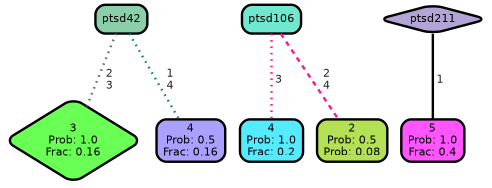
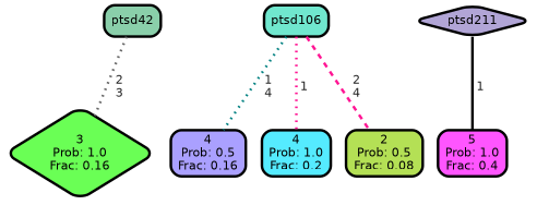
  graph {
    ranksep="0 equally"
    splines=straight
    node [color=black fontcolor=black fontname=helvetica penwidth=3 shape=box style="filled, rounded"]
    edge [color=deeppink fontcolor=grey14 fontname=helvetica fontweight=bold penwidth=3 style=dotted]
    n1 [fillcolor="#6aff55" label="3\nProb: 1.0\nFrac: 0.16" shape=diamond]
    n2 [fillcolor="#8acfaa" label=ptsd42]
    n3 [fillcolor="#aaa0ff" label="4\nProb: 0.5\nFrac: 0.16"]
    n4 [fillcolor="#70e7ce" label=ptsd106]
    n5 [fillcolor="#55ebff" label="4\nProb: 1.0\nFrac: 0.2"]
-   n6 [fillcolor="#b4e055" label="2\nProb: 0.5\nProb: 0.08"]
+   n6 [fillcolor="#b4e055" label="2\nProb: 0.5\nFrac: 0.08"]
    n7 [fillcolor="#b1a5d6" label=ptsd211 shape=diamond]
    n8 [fillcolor="#ff55ff" label="5\nProb: 1.0\nFrac: 0.4"]
    subgraph sub_1 {
      rank=same
    }
    n2 -- n1 [color=gray40 label=" 2\n 3"]
-   n2 -- n3 [color=teal label=" 1\n 4"]
-   n4 -- n5 [label=" 3"]
+   n4 -- n3 [color=teal label=" 1\n 4"]
+   n4 -- n5 [label=" 1"]
    n4 -- n6 [label=" 2\n 4" style=dashed]
    n7 -- n8 [color=black label=" 1" style=bold]
  }
